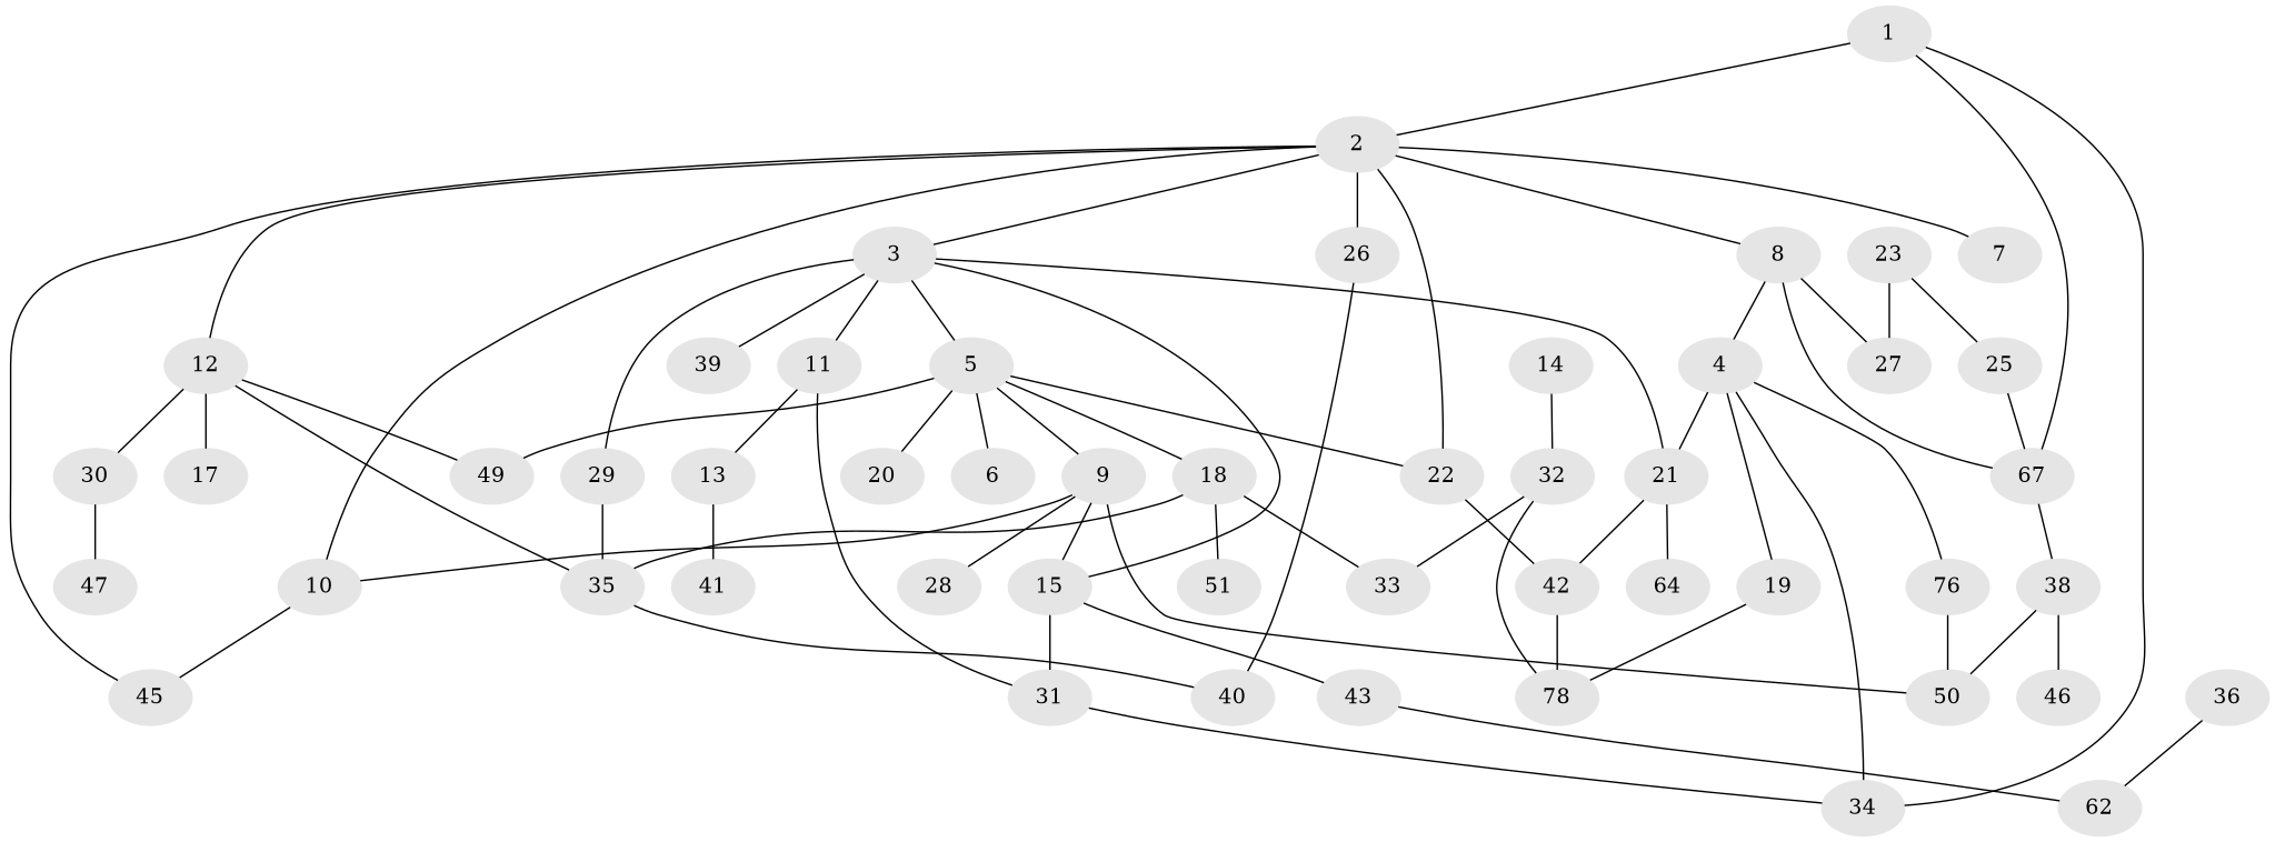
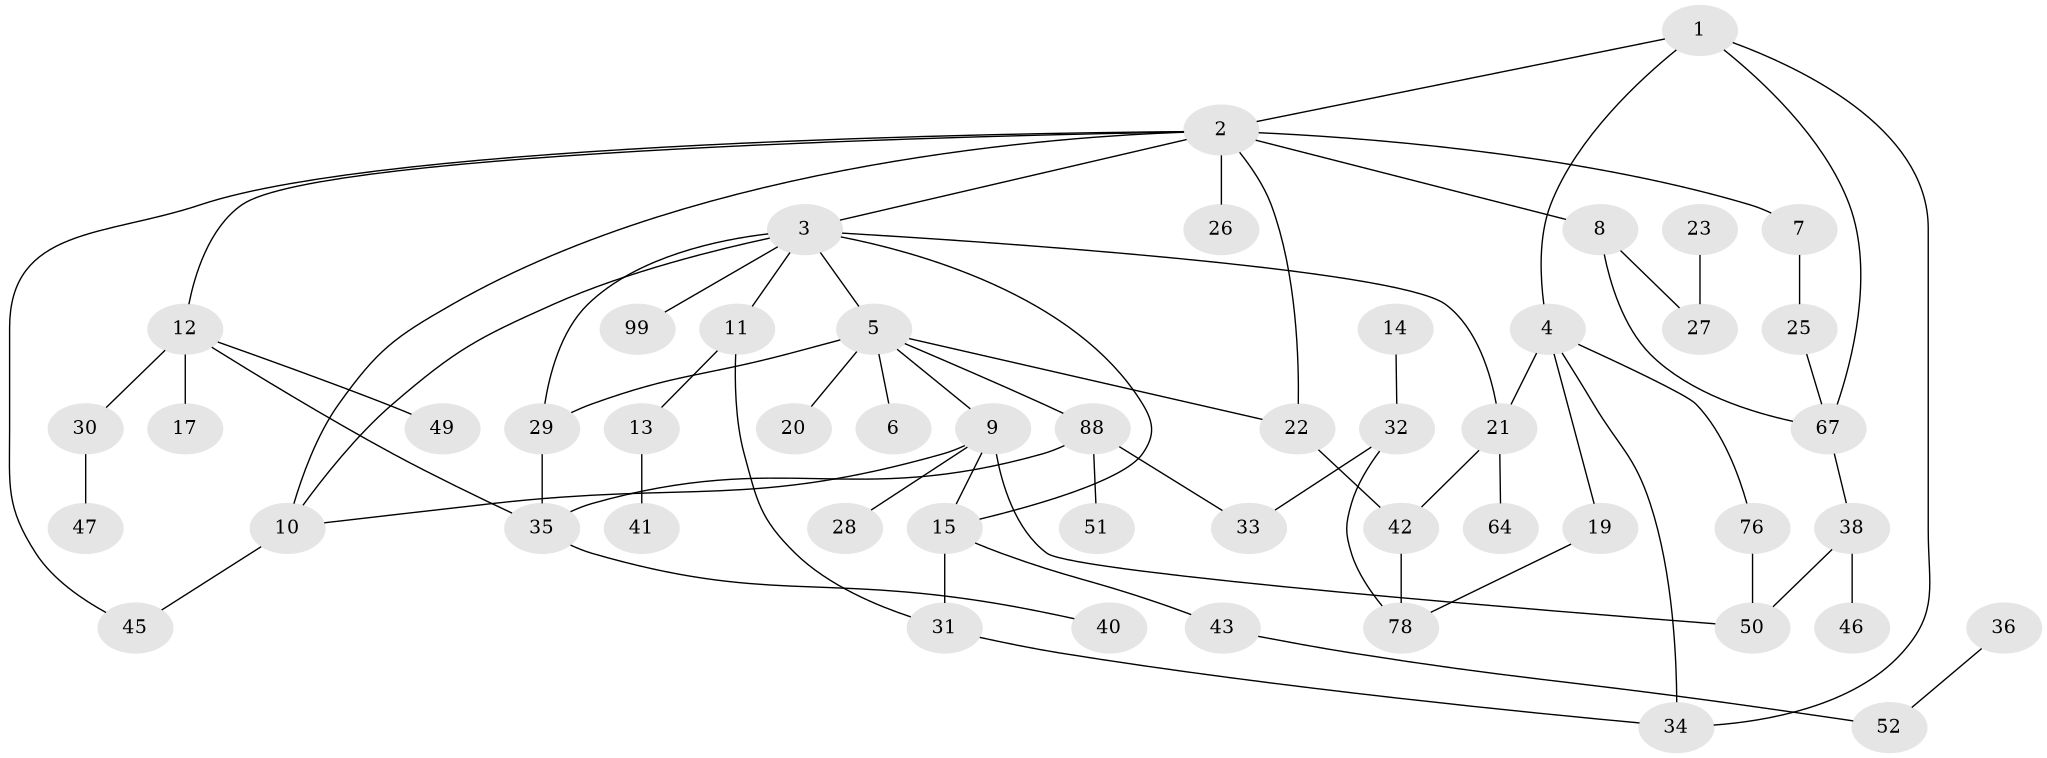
  graph {
    node [color=gray90 style=filled]
    1
    2
    4
    34
    n5 [label=67]
    3
    7
    8
    12
    22
    26
    45
    10
    21
    n15 [label=76]
    19
    38
    15
    5
    11
    29
-   39
+   39 [label=99]
    25
    27
    49
    17
    30
    35
    31
    43
    42
    40
    6
    9
-   18
+   18 [label=88]
    20
    13
    n38 [label=64]
    50
    n40 [label=78]
    28
    33
    51
    14
    32
    41
    47
-   52 [label=62]
+   52
    23
    36
    46
    1 -- 2
-   8 -- 4
+   1 -- 4
    1 -- 34
    1 -- n5
    2 -- 3
    2 -- 7
    2 -- 8
    2 -- 12
    2 -- 22
    2 -- 26
    2 -- 45
    2 -- 10
    4 -- 34
    4 -- 21
    4 -- n15
    4 -- 19
    n5 -- 38
+   3 -- 10
    3 -- 21
    3 -- 15
    3 -- 5
    3 -- 11
    3 -- 29
    3 -- 39
-   23 -- 25
+   7 -- 25
    8 -- n5
    8 -- 27
    12 -- 49
    12 -- 17
    12 -- 30
    12 -- 35
    22 -- 42
-   26 -- 40
    10 -- 45
    21 -- 42
    21 -- n38
    n15 -- 50
    19 -- n40
    38 -- 50
    38 -- 46
    15 -- 31
    15 -- 43
    5 -- 22
-   5 -- 49
+   5 -- 29
    5 -- 6
    5 -- 9
    5 -- 18
    5 -- 20
    11 -- 31
    11 -- 13
    29 -- 35
    25 -- n5
    30 -- 47
    35 -- 40
    31 -- 34
    43 -- 52
    42 -- n40
    9 -- 10
    9 -- 15
    9 -- 50
    9 -- 28
    18 -- 35
    18 -- 33
    18 -- 51
    13 -- 41
    14 -- 32
    32 -- n40
    32 -- 33
    23 -- 27
    36 -- 52
  }
